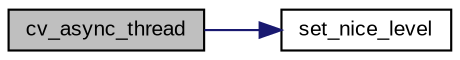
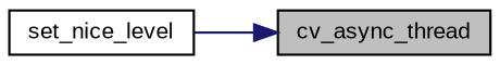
  digraph {
    rankdir=LR
    fontname="Liberation Sans"
    node [color=black fontname="Liberation Sans" fontsize=10 shape=record style=filled]
    n1 [fillcolor=grey75 fontcolor=black height=0.2 label=cv_async_thread width=0.4]
    n2 [fillcolor=white height=0.2 label=set_nice_level width=0.4]
-   n1 -> n2 [color=midnightblue fontname="Liberation Sans" fontsize=10 labelfontname=FreeSans labelfontsize=10 style=solid arrowhead=normal]
+   n2 -> n1 [color=midnightblue fontname="Liberation Sans" fontsize=10 labelfontname=FreeSans labelfontsize=10 style=solid arrowhead=normal]
  }
